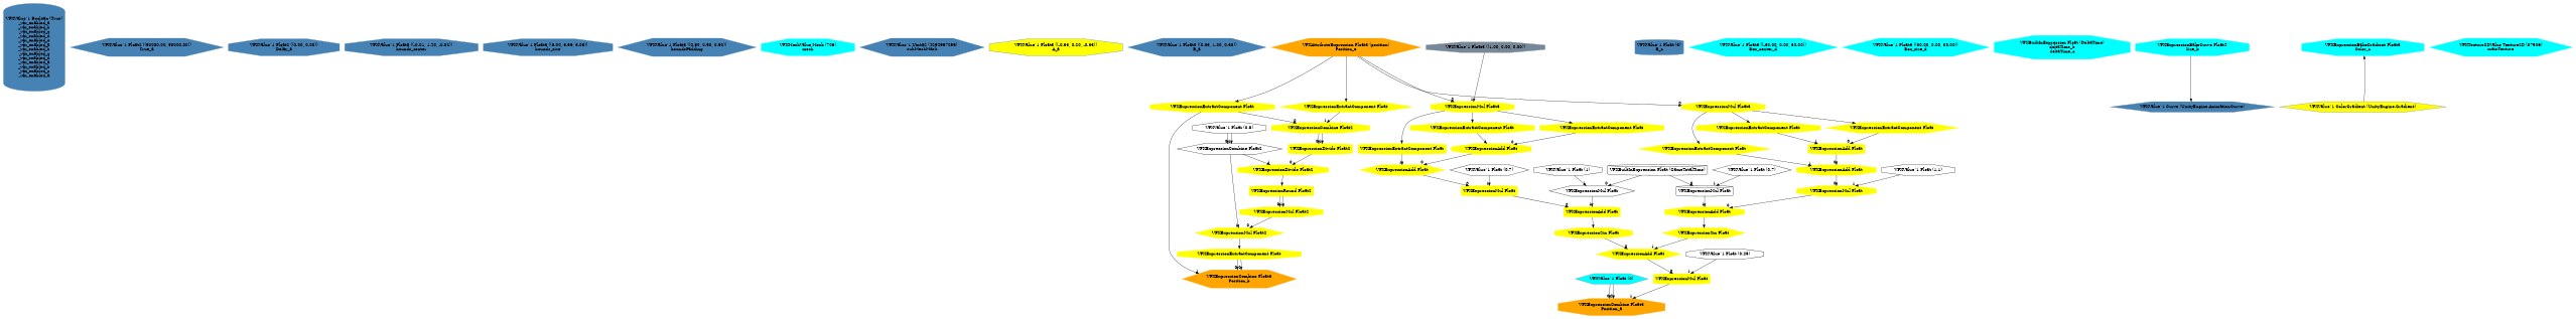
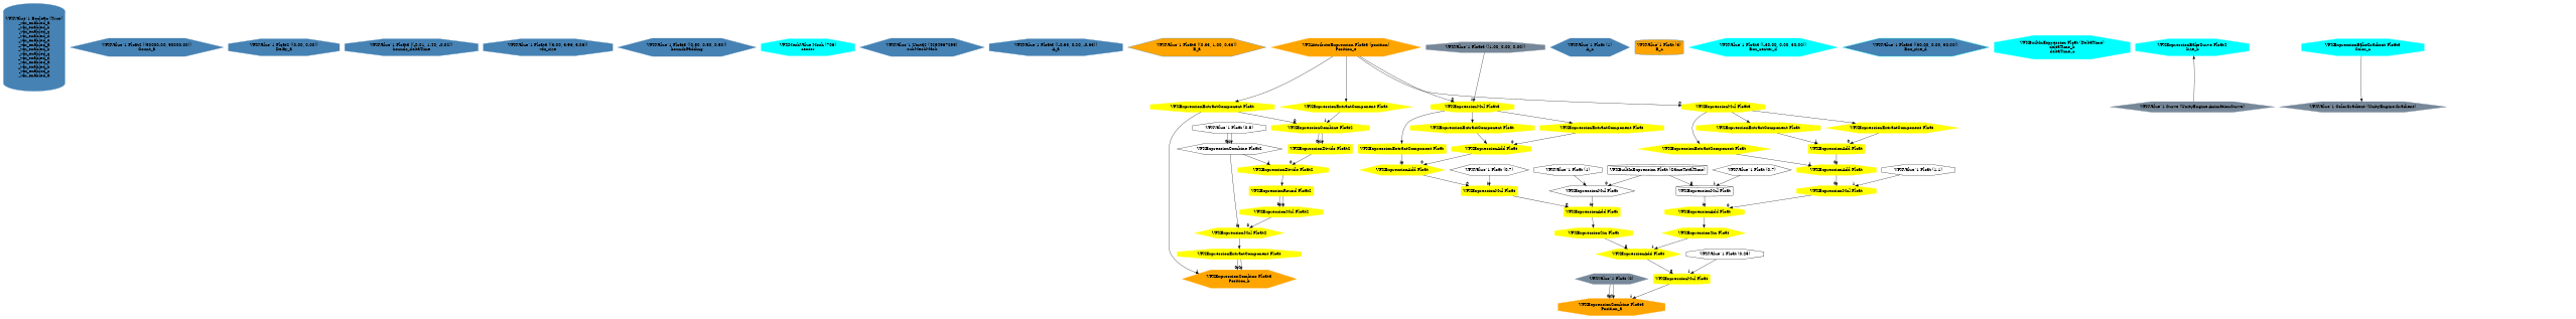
  digraph {
    node [color=yellow shape=octagon style=filled]
    edge [headlabel=0]
    n1 [color=steelblue label="VFXValue`1 Boolean (True)\n_vfx_enabled_a\n_vfx_enabled_b\n_vfx_enabled_c\n_vfx_enabled_d\n_vfx_enabled_e\n_vfx_enabled_a\n_vfx_enabled_b\n_vfx_enabled_c\n_vfx_enabled_d\n_vfx_enabled_a\n_vfx_enabled_b\n_vfx_enabled_c\n_vfx_enabled_a" shape=cylinder]
-   n2 [color=steelblue label="VFXValue`1 Float2 ((50000.00, 50000.00))\nTrue_a" shape=hexagon]
+   n2 [color=steelblue label="VFXValue`1 Float2 ((50000.00, 50000.00))\nCount_a" shape=hexagon]
    n3 [color=steelblue label="VFXValue`1 Float2 ((0.00, 0.00))\nDelay_a"]
-   n4 [color=steelblue label="VFXValue`1 Float3 ((-0.01, 1.40, -0.02))\nbounds_center"]
-   n5 [color=steelblue label="VFXValue`1 Float3 ((3.00, 3.96, 3.06))\nbounds_size"]
+   n4 [color=steelblue label="VFXValue`1 Float3 ((-0.01, 1.40, -0.02))\nbounds_deltaTime"]
+   n5 [color=steelblue label="VFXValue`1 Float3 ((3.00, 3.96, 3.06))\nvfx_size"]
    n6 [color=steelblue label="VFXValue`1 Float3 ((0.50, 0.50, 0.50))\nboundsPadding" shape=hexagon]
-   n7 [color=cyan label="VFXMeshValue Mesh (706)\nmesh"]
+   n7 [color=cyan label="VFXMeshValue Mesh (706)\ncenter"]
    n8 [color=steelblue label="VFXValue`1 Uint32 (4294967295)\nsubMeshMask" shape=hexagon]
-   n9 [color=steelblue label="VFXValue`1 Float3 ((-0.33, 0.20, -0.33))\nA_a" fillcolor=yellow]
-   n10 [color=steelblue label="VFXValue`1 Float3 ((0.33, 1.00, 0.33))\nB_a" shape=hexagon]
+   n9 [color=steelblue label="VFXValue`1 Float3 ((-0.33, 0.20, -0.33))\nA_a"]
+   n10 [color=steelblue label="VFXValue`1 Float3 ((0.33, 1.00, 0.33))\nB_a" shape=hexagon fillcolor=orange]
    n11 [color=orange label="VFXExpressionCombine Float3\nPosition_b" shape=hexagon]
    n12 [label="VFXExpressionExtractComponent Float"]
    n13 [label="VFXExpressionMul Float2" shape=hexagon]
    n14 [label="VFXExpressionMul Float2"]
    n15 [label="VFXExpressionRound Float2" shape=cylinder]
    n16 [label="VFXExpressionDivide Float2"]
    n17 [label="VFXExpressionDivide Float2" shape=cylinder]
    n18 [label="VFXExpressionCombine Float2"]
    n19 [label="VFXExpressionExtractComponent Float"]
    n20 [color=orange label="VFXAttributeExpression Float3 (position)\nPosition_e" shape=hexagon]
    n21 [label="VFXExpressionExtractComponent Float" shape=hexagon]
    n22 [label="VFXExpressionMul Float3"]
    n23 [label="VFXExpressionMul Float3"]
    n24 [label="VFXExpressionExtractComponent Float"]
    n25 [label="VFXExpressionExtractComponent Float"]
    n26 [label="VFXExpressionExtractComponent Float" shape=cylinder]
    n27 [label="VFXExpressionExtractComponent Float" shape=hexagon]
    n28 [label="VFXExpressionExtractComponent Float"]
    n29 [label="VFXExpressionExtractComponent Float" shape=hexagon]
    n30 [label="VFXExpressionCombine Float2" shape=hexagon color="" style=""]
    n31 [label="VFXValue`1 Float (0.5)" color="" style=""]
-   n33 [color=steelblue label="VFXValue`1 Float (3)\nB_c" shape=cylinder]
+   n32 [color=steelblue label="VFXValue`1 Float (1)\nA_c" shape=hexagon]
+   n33 [color=steelblue label="VFXValue`1 Float (3)\nB_c" shape=cylinder fillcolor=orange]
    n34 [color=cyan label="VFXValue`1 Float3 ((-30.00, 0.00, 30.00))\nBox_center_d" shape=hexagon]
-   n35 [color=cyan label="VFXValue`1 Float3 ((30.00, 0.00, 30.00))\nBox_size_d" shape=hexagon]
+   n35 [color=cyan label="VFXValue`1 Float3 ((30.00, 0.00, 30.00))\nBox_size_d" shape=hexagon fillcolor=steelblue]
    n36 [color=orange label="VFXExpressionCombine Float3\nPosition_a"]
-   n37 [color=lightslategray label="VFXValue`1 Float (0)" shape=hexagon fillcolor=cyan]
+   n37 [color=lightslategray label="VFXValue`1 Float (0)" shape=hexagon]
    n38 [label="VFXExpressionMul Float" shape=cylinder]
    n39 [label="VFXExpressionAdd Float" shape=hexagon]
    n40 [label="VFXExpressionSin Float"]
    n41 [label="VFXExpressionAdd Float" shape=cylinder]
    n42 [label="VFXExpressionMul Float" shape=cylinder]
    n43 [label="VFXExpressionAdd Float" shape=hexagon]
    n44 [label="VFXExpressionAdd Float"]
    n45 [color=lightslategray label="VFXValue`1 Float3 ((1.00, 0.00, 0.00))"]
    n46 [label="VFXValue`1 Float (0.7)" shape=hexagon color="" style=""]
    n47 [label="VFXExpressionMul Float" shape=hexagon color="" style=""]
    n48 [label="VFXBuiltInExpression Float (GameTotalTime)" shape=cylinder color="" style=""]
    n49 [label="VFXExpressionMul Float" shape=cylinder color="" style=""]
    n50 [label="VFXExpressionAdd Float"]
    n51 [label="VFXValue`1 Float (1)" color="" style=""]
    n52 [label="VFXExpressionSin Float" shape=hexagon]
    n53 [label="VFXExpressionMul Float"]
    n54 [label="VFXExpressionAdd Float"]
    n55 [label="VFXExpressionAdd Float" shape=cylinder]
    n56 [label="VFXValue`1 Float (1.1)" color="" style=""]
    n57 [label="VFXValue`1 Float (0.7)" shape=hexagon color="" style=""]
    n58 [label="VFXValue`1 Float (0.25)" color="" style=""]
    n59 [color=cyan label="VFXBuiltInExpression Float (DeltaTime)\ndeltaTime_b\ndeltaTime_c"]
    n60 [color=cyan label="VFXExpressionBakeCurve Float4\nSize_b"]
-   n61 [color=lightslategray label="VFXValue`1 Curve (UnityEngine.AnimationCurve)" shape=hexagon fillcolor=steelblue]
+   n61 [color=lightslategray label="VFXValue`1 Curve (UnityEngine.AnimationCurve)" shape=hexagon]
    n62 [color=cyan label="VFXExpressionBakeGradient Float3\nColor_c"]
-   n63 [color=lightslategray label="VFXValue`1 ColorGradient (UnityEngine.Gradient)" shape=hexagon fillcolor=yellow]
-   n64 [color=cyan label="VFXTexture2DValue Texture2D (87506)\nmainTexture" shape=hexagon]
+   n63 [color=lightslategray label="VFXValue`1 ColorGradient (UnityEngine.Gradient)" shape=hexagon]
    n12 -> n11
    n12 -> n11 [headlabel=2]
    n13 -> n12 [headlabel=""]
    n14 -> n13
    n15 -> n14
    n15 -> n14 [headlabel=1]
    n16 -> n15 [headlabel=""]
    n17 -> n16
    n18 -> n17
    n18 -> n17 [headlabel=1]
    n19 -> n11 [headlabel=1]
    n19 -> n18
    n20 -> n19 [headlabel=""]
    n20 -> n21 [headlabel=""]
    n20 -> n22
    n20 -> n23
    n21 -> n18 [headlabel=1]
    n22 -> n24 [headlabel=""]
    n22 -> n25 [headlabel=""]
    n22 -> n26 [headlabel=""]
    n23 -> n27 [headlabel=""]
    n23 -> n28 [headlabel=""]
    n23 -> n29 [headlabel=""]
    n24 -> n44
    n25 -> n44 [headlabel=1]
    n26 -> n43 [headlabel=1]
    n27 -> n55
    n28 -> n55 [headlabel=1]
    n29 -> n54 [headlabel=1]
    n30 -> n13 [headlabel=1]
    n30 -> n16 [headlabel=1]
    n31 -> n30
    n31 -> n30 [headlabel=1]
    n37 -> n36
    n37 -> n36 [headlabel=2]
    n38 -> n36 [headlabel=1]
    n39 -> n38
    n40 -> n39
    n41 -> n40 [headlabel=""]
    n42 -> n41
    n43 -> n42
    n44 -> n43
    n45 -> n22 [headlabel=1]
    n46 -> n42 [headlabel=1]
    n47 -> n41 [headlabel=1]
    n48 -> n47
    n48 -> n49
    n49 -> n50 [headlabel=1]
    n50 -> n52 [headlabel=""]
    n51 -> n47 [headlabel=1]
    n52 -> n39 [headlabel=1]
    n53 -> n50
    n54 -> n53
    n55 -> n54
    n56 -> n53 [headlabel=1]
    n57 -> n49 [headlabel=1]
    n58 -> n38 [headlabel=1]
-   n60 -> n61 [headlabel=""]
-   n63 -> n62 [headlabel=""]
+   n61 -> n60 [headlabel=""]
+   n62 -> n63 [headlabel=""]
  }
